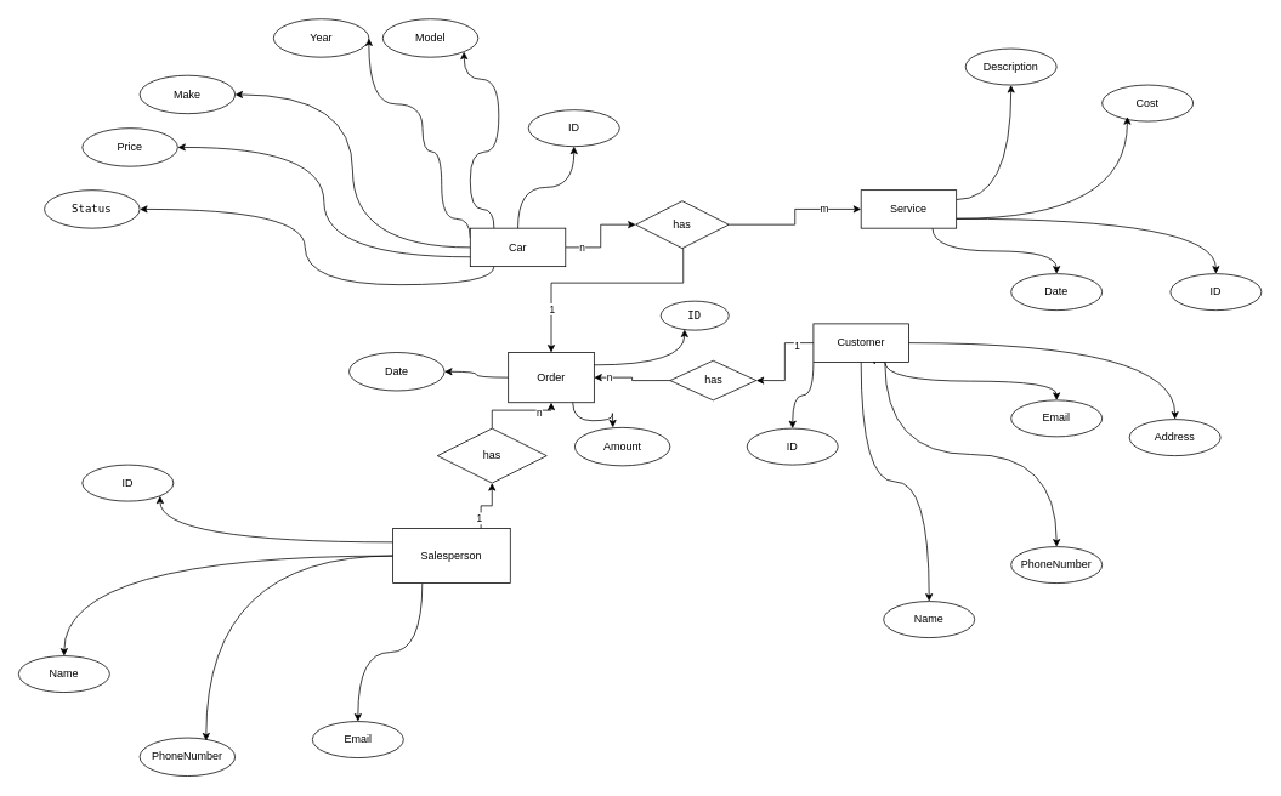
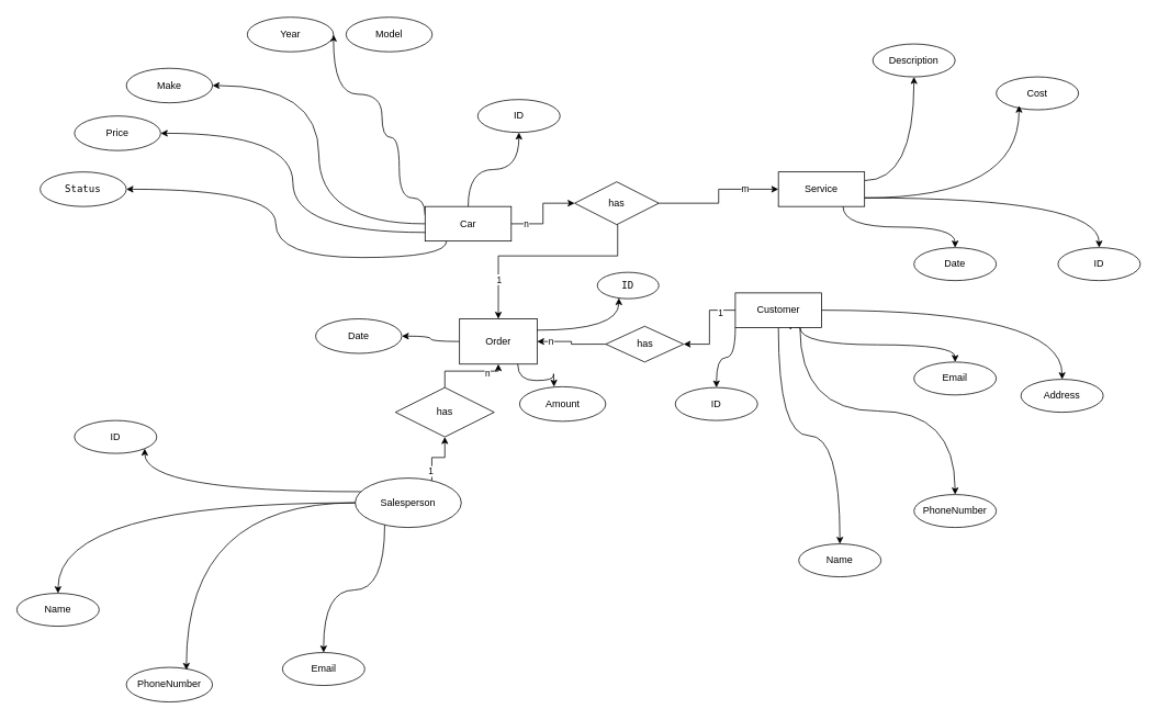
  <mxCell id="0" />
  <mxCell id="1" parent="0" />
  <mxCell id="2" value="PhoneNumber" style="ellipse;whiteSpace=wrap;html=1;align=center;" vertex="1" parent="1"><mxGeometry x="153" y="810" width="104.71" height="42" as="geometry" /></mxCell>
  <mxCell id="3" style="edgeStyle=orthogonalEdgeStyle;curved=1;rounded=0;orthogonalLoop=1;jettySize=auto;html=1;exitX=0;exitY=1;exitDx=0;exitDy=0;" edge="1" parent="1" source="11" target="57"><mxGeometry relative="1" as="geometry" /></mxCell>
  <mxCell id="4" style="edgeStyle=orthogonalEdgeStyle;curved=1;rounded=0;orthogonalLoop=1;jettySize=auto;html=1;exitX=0.75;exitY=1;exitDx=0;exitDy=0;" edge="1" parent="1" source="11" target="55"><mxGeometry relative="1" as="geometry" /></mxCell>
  <mxCell id="5" style="edgeStyle=orthogonalEdgeStyle;curved=1;rounded=0;orthogonalLoop=1;jettySize=auto;html=1;exitX=0.5;exitY=1;exitDx=0;exitDy=0;" edge="1" parent="1" source="11" target="56"><mxGeometry relative="1" as="geometry" /></mxCell>
  <mxCell id="6" style="edgeStyle=orthogonalEdgeStyle;curved=1;rounded=0;orthogonalLoop=1;jettySize=auto;html=1;exitX=0.75;exitY=1;exitDx=0;exitDy=0;" edge="1" parent="1" source="11"><mxGeometry relative="1" as="geometry"><mxPoint x="960" y="400" as="targetPoint" /></mxGeometry></mxCell>
  <mxCell id="7" style="edgeStyle=orthogonalEdgeStyle;curved=1;rounded=0;orthogonalLoop=1;jettySize=auto;html=1;exitX=1;exitY=0.5;exitDx=0;exitDy=0;" edge="1" parent="1" source="11" target="58"><mxGeometry relative="1" as="geometry" /></mxCell>
  <mxCell id="8" style="edgeStyle=orthogonalEdgeStyle;curved=1;rounded=0;orthogonalLoop=1;jettySize=auto;html=1;exitX=0.75;exitY=1;exitDx=0;exitDy=0;" edge="1" parent="1" source="11" target="59"><mxGeometry relative="1" as="geometry" /></mxCell>
  <mxCell id="9" style="edgeStyle=orthogonalEdgeStyle;rounded=0;orthogonalLoop=1;jettySize=auto;html=1;entryX=1;entryY=0.5;entryDx=0;entryDy=0;" edge="1" parent="1" source="11" target="65"><mxGeometry relative="1" as="geometry" /></mxCell>
  <mxCell id="10" value="1" style="edgeLabel;html=1;align=center;verticalAlign=middle;resizable=0;points=[];" vertex="1" connectable="0" parent="9"><mxGeometry x="-0.651" y="3" relative="1" as="geometry"><mxPoint as="offset" /></mxGeometry></mxCell>
  <mxCell id="11" value="Customer" style="whiteSpace=wrap;html=1;align=center;" vertex="1" parent="1"><mxGeometry x="892.941" y="355" width="104.706" height="42" as="geometry" /></mxCell>
  <mxCell id="12" value="" style="rounded=0;orthogonalLoop=1;jettySize=auto;html=1;edgeStyle=orthogonalEdgeStyle;exitX=0.5;exitY=1;exitDx=0;exitDy=0;" edge="1" parent="1" source="62" target="29"><mxGeometry relative="1" as="geometry"><Array as="points"><mxPoint x="750" y="272" /><mxPoint x="750" y="310" /><mxPoint x="605" y="310" /></Array></mxGeometry></mxCell>
  <mxCell id="13" value="1" style="edgeLabel;html=1;align=center;verticalAlign=middle;resizable=0;points=[];" vertex="1" connectable="0" parent="12"><mxGeometry x="0.636" relative="1" as="geometry"><mxPoint as="offset" /></mxGeometry></mxCell>
  <mxCell id="14" style="edgeStyle=orthogonalEdgeStyle;rounded=0;orthogonalLoop=1;jettySize=auto;html=1;entryX=1;entryY=0.5;entryDx=0;entryDy=0;curved=1;" edge="1" parent="1" source="21" target="35"><mxGeometry relative="1" as="geometry" /></mxCell>
- <mxCell id="15" style="edgeStyle=orthogonalEdgeStyle;rounded=0;orthogonalLoop=1;jettySize=auto;html=1;exitX=0.25;exitY=0;exitDx=0;exitDy=0;entryX=1;entryY=1;entryDx=0;entryDy=0;curved=1;" edge="1" parent="1" source="21" target="34"><mxGeometry relative="1" as="geometry"><Array as="points"><mxPoint x="516" y="229" /><mxPoint x="516" y="166" /><mxPoint x="547.412" y="166" /><mxPoint x="547.412" y="86.2" /></Array></mxGeometry></mxCell>
  <mxCell id="16" style="edgeStyle=orthogonalEdgeStyle;rounded=0;orthogonalLoop=1;jettySize=auto;html=1;exitX=0;exitY=0.25;exitDx=0;exitDy=0;entryX=1;entryY=0.5;entryDx=0;entryDy=0;curved=1;" edge="1" parent="1" source="21" target="37"><mxGeometry relative="1" as="geometry"><Array as="points"><mxPoint x="484.588" y="239.5" /><mxPoint x="484.588" y="166" /><mxPoint x="463.647" y="166" /><mxPoint x="463.647" y="113.5" /></Array></mxGeometry></mxCell>
  <mxCell id="17" style="rounded=0;orthogonalLoop=1;jettySize=auto;html=1;exitX=0.25;exitY=1;exitDx=0;exitDy=0;entryX=1;entryY=0.5;entryDx=0;entryDy=0;edgeStyle=orthogonalEdgeStyle;curved=1;" edge="1" parent="1" source="21" target="36"><mxGeometry relative="1" as="geometry" /></mxCell>
  <mxCell id="18" style="edgeStyle=orthogonalEdgeStyle;rounded=0;orthogonalLoop=1;jettySize=auto;html=1;exitX=1;exitY=0.5;exitDx=0;exitDy=0;entryX=0;entryY=0.5;entryDx=0;entryDy=0;" edge="1" parent="1" source="21" target="62"><mxGeometry relative="1" as="geometry" /></mxCell>
  <mxCell id="19" value="n" style="edgeLabel;html=1;align=center;verticalAlign=middle;resizable=0;points=[];" vertex="1" connectable="0" parent="18"><mxGeometry x="-0.644" relative="1" as="geometry"><mxPoint as="offset" /></mxGeometry></mxCell>
  <mxCell id="20" style="edgeStyle=orthogonalEdgeStyle;curved=1;rounded=0;orthogonalLoop=1;jettySize=auto;html=1;exitX=0.5;exitY=0;exitDx=0;exitDy=0;entryX=0.5;entryY=1;entryDx=0;entryDy=0;" edge="1" parent="1" source="21" target="49"><mxGeometry relative="1" as="geometry" /></mxCell>
  <mxCell id="21" value="Car" style="whiteSpace=wrap;html=1;align=center;" vertex="1" parent="1"><mxGeometry x="516" y="250" width="104.706" height="42" as="geometry" /></mxCell>
  <mxCell id="22" style="edgeStyle=orthogonalEdgeStyle;curved=1;rounded=0;orthogonalLoop=1;jettySize=auto;html=1;exitX=0;exitY=0.25;exitDx=0;exitDy=0;entryX=1;entryY=1;entryDx=0;entryDy=0;" edge="1" parent="1" source="27" target="48"><mxGeometry relative="1" as="geometry" /></mxCell>
  <mxCell id="23" style="edgeStyle=orthogonalEdgeStyle;curved=1;rounded=0;orthogonalLoop=1;jettySize=auto;html=1;exitX=0;exitY=0.5;exitDx=0;exitDy=0;" edge="1" parent="1" source="27" target="47"><mxGeometry relative="1" as="geometry" /></mxCell>
  <mxCell id="24" style="edgeStyle=orthogonalEdgeStyle;curved=1;rounded=0;orthogonalLoop=1;jettySize=auto;html=1;exitX=0.25;exitY=1;exitDx=0;exitDy=0;" edge="1" parent="1" source="27" target="46"><mxGeometry relative="1" as="geometry" /></mxCell>
  <mxCell id="25" style="edgeStyle=orthogonalEdgeStyle;rounded=0;orthogonalLoop=1;jettySize=auto;html=1;exitX=0.75;exitY=0;exitDx=0;exitDy=0;entryX=0.5;entryY=1;entryDx=0;entryDy=0;" edge="1" parent="1" source="27" target="68"><mxGeometry relative="1" as="geometry" /></mxCell>
  <mxCell id="26" value="1" style="edgeLabel;html=1;align=center;verticalAlign=middle;resizable=0;points=[];" vertex="1" connectable="0" parent="25"><mxGeometry x="-0.653" y="2" relative="1" as="geometry"><mxPoint as="offset" /></mxGeometry></mxCell>
- <mxCell id="27" value="Salesperson" style="whiteSpace=wrap;html=1;align=center;" vertex="1" parent="1"><mxGeometry x="431.12" y="580" width="128.88" height="60" as="geometry" /></mxCell>
+ <mxCell id="27" value="Salesperson" style="ellipse;whiteSpace=wrap;html=1;align=center;" vertex="1" parent="1"><mxGeometry x="431.12" y="580" width="128.88" height="60" as="geometry" /></mxCell>
  <mxCell id="28" style="edgeStyle=orthogonalEdgeStyle;rounded=0;orthogonalLoop=1;jettySize=auto;html=1;exitX=0;exitY=0.5;exitDx=0;exitDy=0;curved=1;" edge="1" parent="1" source="29" target="42"><mxGeometry relative="1" as="geometry" /></mxCell>
  <mxCell id="29" value="Order" style="whiteSpace=wrap;html=1;align=center;" vertex="1" parent="1"><mxGeometry x="557.882" y="386.5" width="94.235" height="55" as="geometry" /></mxCell>
  <mxCell id="30" style="edgeStyle=orthogonalEdgeStyle;curved=1;rounded=0;orthogonalLoop=1;jettySize=auto;html=1;exitX=1;exitY=0.25;exitDx=0;exitDy=0;" edge="1" parent="1" source="33" target="50"><mxGeometry relative="1" as="geometry" /></mxCell>
  <mxCell id="31" style="edgeStyle=orthogonalEdgeStyle;curved=1;rounded=0;orthogonalLoop=1;jettySize=auto;html=1;exitX=1;exitY=0.75;exitDx=0;exitDy=0;" edge="1" parent="1" source="33" target="51"><mxGeometry relative="1" as="geometry" /></mxCell>
  <mxCell id="32" style="edgeStyle=orthogonalEdgeStyle;curved=1;rounded=0;orthogonalLoop=1;jettySize=auto;html=1;exitX=0.75;exitY=1;exitDx=0;exitDy=0;" edge="1" parent="1" source="33" target="53"><mxGeometry relative="1" as="geometry" /></mxCell>
  <mxCell id="33" value="Service" style="whiteSpace=wrap;html=1;align=center;" vertex="1" parent="1"><mxGeometry x="945.294" y="208" width="104.706" height="42" as="geometry" /></mxCell>
  <mxCell id="34" value="Model" style="ellipse;whiteSpace=wrap;html=1;align=center;" vertex="1" parent="1"><mxGeometry x="419.996" y="20" width="104.706" height="42" as="geometry" /></mxCell>
  <mxCell id="35" value="Make" style="ellipse;whiteSpace=wrap;html=1;align=center;" vertex="1" parent="1"><mxGeometry x="153.006" y="82" width="104.706" height="42" as="geometry" /></mxCell>
  <mxCell id="36" value="&lt;code&gt;Status&lt;/code&gt;" style="ellipse;whiteSpace=wrap;html=1;align=center;" vertex="1" parent="1"><mxGeometry x="48.298" y="208" width="104.706" height="42" as="geometry" /></mxCell>
  <mxCell id="37" value="Year" style="ellipse;whiteSpace=wrap;html=1;align=center;" vertex="1" parent="1"><mxGeometry x="299.998" y="20" width="104.706" height="42" as="geometry" /></mxCell>
  <mxCell id="38" value="Price" style="ellipse;whiteSpace=wrap;html=1;align=center;" vertex="1" parent="1"><mxGeometry x="89.997" y="140" width="104.706" height="42" as="geometry" /></mxCell>
  <mxCell id="39" style="edgeStyle=orthogonalEdgeStyle;rounded=0;orthogonalLoop=1;jettySize=auto;html=1;exitX=0;exitY=0.75;exitDx=0;exitDy=0;entryX=1;entryY=0.5;entryDx=0;entryDy=0;curved=1;" edge="1" parent="1" source="21" target="38"><mxGeometry relative="1" as="geometry" /></mxCell>
  <mxCell id="40" value="&lt;code&gt;ID&lt;/code&gt;" style="ellipse;whiteSpace=wrap;html=1;align=center;" vertex="1" parent="1"><mxGeometry x="725.29" y="330" width="74.71" height="32" as="geometry" /></mxCell>
  <mxCell id="41" value="Amount" style="ellipse;whiteSpace=wrap;html=1;align=center;" vertex="1" parent="1"><mxGeometry x="630.822" y="469" width="104.706" height="42" as="geometry" /></mxCell>
  <mxCell id="42" value="Date" style="ellipse;whiteSpace=wrap;html=1;align=center;" vertex="1" parent="1"><mxGeometry x="383.002" y="386.5" width="104.706" height="42" as="geometry" /></mxCell>
  <mxCell id="43" style="edgeStyle=orthogonalEdgeStyle;rounded=0;orthogonalLoop=1;jettySize=auto;html=1;exitX=1;exitY=0.25;exitDx=0;exitDy=0;entryX=0.35;entryY=0.975;entryDx=0;entryDy=0;entryPerimeter=0;curved=1;" edge="1" parent="1" source="29" target="40"><mxGeometry relative="1" as="geometry" /></mxCell>
  <mxCell id="44" style="edgeStyle=orthogonalEdgeStyle;rounded=0;orthogonalLoop=1;jettySize=auto;html=1;exitX=0.75;exitY=1;exitDx=0;exitDy=0;entryX=0.4;entryY=0;entryDx=0;entryDy=0;entryPerimeter=0;curved=1;" edge="1" parent="1" source="29" target="41"><mxGeometry relative="1" as="geometry" /></mxCell>
  <mxCell id="45" style="edgeStyle=orthogonalEdgeStyle;curved=1;rounded=0;orthogonalLoop=1;jettySize=auto;html=1;exitX=0;exitY=0.5;exitDx=0;exitDy=0;entryX=0.697;entryY=0.076;entryDx=0;entryDy=0;entryPerimeter=0;" edge="1" parent="1" source="27" target="2"><mxGeometry relative="1" as="geometry" /></mxCell>
  <mxCell id="46" value="Email" style="ellipse;whiteSpace=wrap;html=1;align=center;" vertex="1" parent="1"><mxGeometry x="342.71" y="792" width="100" height="40" as="geometry" /></mxCell>
  <mxCell id="47" value="Name" style="ellipse;whiteSpace=wrap;html=1;align=center;" vertex="1" parent="1"><mxGeometry x="20" y="720" width="100" height="40" as="geometry" /></mxCell>
  <mxCell id="48" value="ID" style="ellipse;whiteSpace=wrap;html=1;align=center;" vertex="1" parent="1"><mxGeometry x="90" y="510" width="100" height="40" as="geometry" /></mxCell>
  <mxCell id="49" value="ID" style="ellipse;whiteSpace=wrap;html=1;align=center;" vertex="1" parent="1"><mxGeometry x="580" y="120" width="100" height="40" as="geometry" /></mxCell>
  <mxCell id="50" value="Description" style="ellipse;whiteSpace=wrap;html=1;align=center;" vertex="1" parent="1"><mxGeometry x="1060" y="52.5" width="100" height="40" as="geometry" /></mxCell>
  <mxCell id="51" value="ID" style="ellipse;whiteSpace=wrap;html=1;align=center;" vertex="1" parent="1"><mxGeometry x="1285" y="300" width="100" height="40" as="geometry" /></mxCell>
  <mxCell id="52" value="Cost" style="ellipse;whiteSpace=wrap;html=1;align=center;" vertex="1" parent="1"><mxGeometry x="1210" y="92.5" width="100" height="40" as="geometry" /></mxCell>
  <mxCell id="53" value="Date" style="ellipse;whiteSpace=wrap;html=1;align=center;" vertex="1" parent="1"><mxGeometry x="1110" y="300" width="100" height="40" as="geometry" /></mxCell>
  <mxCell id="54" style="edgeStyle=orthogonalEdgeStyle;curved=1;rounded=0;orthogonalLoop=1;jettySize=auto;html=1;exitX=1;exitY=0.75;exitDx=0;exitDy=0;entryX=0.277;entryY=0.874;entryDx=0;entryDy=0;entryPerimeter=0;" edge="1" parent="1" source="33" target="52"><mxGeometry relative="1" as="geometry" /></mxCell>
  <mxCell id="55" value="Email" style="ellipse;whiteSpace=wrap;html=1;align=center;" vertex="1" parent="1"><mxGeometry x="1110" y="439" width="100" height="40" as="geometry" /></mxCell>
  <mxCell id="56" value="Name" style="ellipse;whiteSpace=wrap;html=1;align=center;" vertex="1" parent="1"><mxGeometry x="970" y="660" width="100" height="40" as="geometry" /></mxCell>
  <mxCell id="57" value="ID" style="ellipse;whiteSpace=wrap;html=1;align=center;" vertex="1" parent="1"><mxGeometry x="820" y="470" width="100" height="40" as="geometry" /></mxCell>
  <mxCell id="58" value="Address" style="ellipse;whiteSpace=wrap;html=1;align=center;" vertex="1" parent="1"><mxGeometry x="1240" y="460" width="100" height="40" as="geometry" /></mxCell>
  <mxCell id="59" value="PhoneNumber" style="ellipse;whiteSpace=wrap;html=1;align=center;" vertex="1" parent="1"><mxGeometry x="1110" y="600" width="100" height="40" as="geometry" /></mxCell>
  <mxCell id="60" style="edgeStyle=orthogonalEdgeStyle;rounded=0;orthogonalLoop=1;jettySize=auto;html=1;exitX=1;exitY=0.5;exitDx=0;exitDy=0;" edge="1" parent="1" source="62" target="33"><mxGeometry relative="1" as="geometry" /></mxCell>
  <mxCell id="61" value="m" style="edgeLabel;html=1;align=center;verticalAlign=middle;resizable=0;points=[];" vertex="1" connectable="0" parent="60"><mxGeometry x="0.492" y="1" relative="1" as="geometry"><mxPoint as="offset" /></mxGeometry></mxCell>
  <mxCell id="62" value="has" style="shape=rhombus;perimeter=rhombusPerimeter;whiteSpace=wrap;html=1;align=center;" vertex="1" parent="1"><mxGeometry x="697.76" y="220" width="102.24" height="52" as="geometry" /></mxCell>
  <mxCell id="63" style="edgeStyle=orthogonalEdgeStyle;rounded=0;orthogonalLoop=1;jettySize=auto;html=1;exitX=0;exitY=0.5;exitDx=0;exitDy=0;entryX=1;entryY=0.5;entryDx=0;entryDy=0;" edge="1" parent="1" source="65" target="29"><mxGeometry relative="1" as="geometry" /></mxCell>
  <mxCell id="64" value="n" style="edgeLabel;html=1;align=center;verticalAlign=middle;resizable=0;points=[];" vertex="1" connectable="0" parent="63"><mxGeometry x="0.585" y="-1" relative="1" as="geometry"><mxPoint x="-1" as="offset" /></mxGeometry></mxCell>
  <mxCell id="65" value="has" style="shape=rhombus;perimeter=rhombusPerimeter;whiteSpace=wrap;html=1;align=center;" vertex="1" parent="1"><mxGeometry x="735.53" y="395.5" width="94.59" height="43.5" as="geometry" /></mxCell>
  <mxCell id="66" style="edgeStyle=orthogonalEdgeStyle;rounded=0;orthogonalLoop=1;jettySize=auto;html=1;exitX=0.5;exitY=0;exitDx=0;exitDy=0;entryX=0.5;entryY=1;entryDx=0;entryDy=0;" edge="1" parent="1" source="68" target="29"><mxGeometry relative="1" as="geometry" /></mxCell>
  <mxCell id="67" value="n" style="edgeLabel;html=1;align=center;verticalAlign=middle;resizable=0;points=[];" vertex="1" connectable="0" parent="66"><mxGeometry x="0.67" y="1" relative="1" as="geometry"><mxPoint x="-7" y="3" as="offset" /></mxGeometry></mxCell>
  <mxCell id="68" value="has" style="shape=rhombus;perimeter=rhombusPerimeter;whiteSpace=wrap;html=1;align=center;" vertex="1" parent="1"><mxGeometry x="480" y="470" width="120" height="60" as="geometry" /></mxCell>
